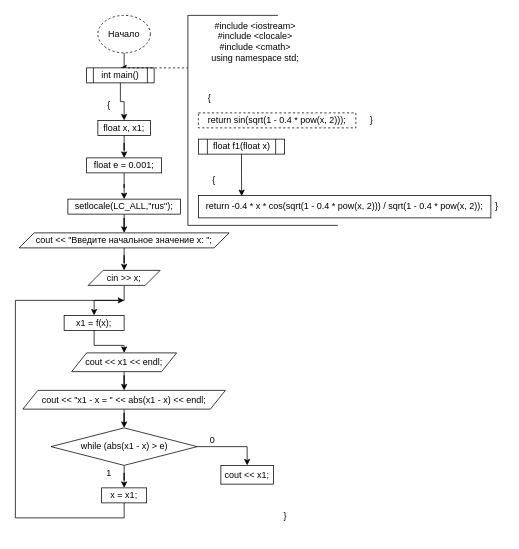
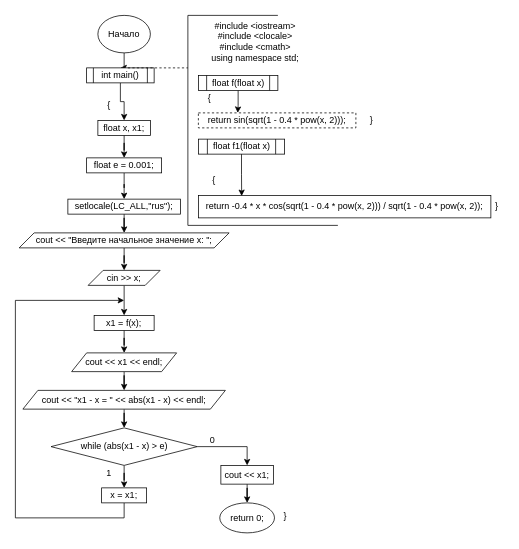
  <mxCell id="0" />
  <mxCell id="1" parent="0" />
  <mxCell id="2" style="edgeStyle=orthogonalEdgeStyle;rounded=0;orthogonalLoop=1;jettySize=auto;html=1;" edge="1" parent="1" source="3" target="19"><mxGeometry relative="1" as="geometry" /></mxCell>
- <mxCell id="3" value="Начало" style="ellipse;whiteSpace=wrap;html=1;dashed=1;" vertex="1" parent="1"><mxGeometry x="130" y="20" width="70" height="50" as="geometry" /></mxCell>
+ <mxCell id="3" value="Начало" style="ellipse;whiteSpace=wrap;html=1;" vertex="1" parent="1"><mxGeometry x="130" y="20" width="70" height="50" as="geometry" /></mxCell>
  <mxCell id="4" value="" style="endArrow=none;html=1;rounded=0;" edge="1" parent="1"><mxGeometry width="50" height="50" relative="1" as="geometry"><mxPoint x="250" y="300" as="sourcePoint" /><mxPoint x="450" y="300" as="targetPoint" /></mxGeometry></mxCell>
  <mxCell id="5" value="" style="endArrow=none;html=1;rounded=0;" edge="1" parent="1"><mxGeometry width="50" height="50" relative="1" as="geometry"><mxPoint x="250" y="20" as="sourcePoint" /><mxPoint x="370" y="20" as="targetPoint" /></mxGeometry></mxCell>
  <mxCell id="6" value="" style="endArrow=none;html=1;rounded=0;" edge="1" parent="1"><mxGeometry width="50" height="50" relative="1" as="geometry"><mxPoint x="250" y="300" as="sourcePoint" /><mxPoint x="250" y="20" as="targetPoint" /></mxGeometry></mxCell>
  <mxCell id="7" value="&lt;div&gt;#include &amp;lt;iostream&amp;gt;&lt;/div&gt;&lt;div&gt;#include &amp;lt;clocale&amp;gt;&lt;/div&gt;&lt;div&gt;#include &amp;lt;cmath&amp;gt;&lt;/div&gt;&lt;div&gt;using namespace std;&lt;/div&gt;" style="text;html=1;align=center;verticalAlign=middle;whiteSpace=wrap;rounded=0;" vertex="1" parent="1"><mxGeometry x="260" y="20" width="160" height="70" as="geometry" /></mxCell>
+ <mxCell id="8" style="edgeStyle=orthogonalEdgeStyle;rounded=0;orthogonalLoop=1;jettySize=auto;html=1;entryX=0.25;entryY=0;entryDx=0;entryDy=0;" edge="1" parent="1" source="9" target="11"><mxGeometry relative="1" as="geometry" /></mxCell>
+ <mxCell id="9" value="float f(float x)" style="shape=process;whiteSpace=wrap;html=1;backgroundOutline=1;" vertex="1" parent="1"><mxGeometry x="264" y="100" width="106" height="20" as="geometry" /></mxCell>
  <mxCell id="10" value="float f1(float x)" style="shape=process;whiteSpace=wrap;html=1;backgroundOutline=1;" vertex="1" parent="1"><mxGeometry x="264" y="185" width="115" height="20" as="geometry" /></mxCell>
  <mxCell id="11" value="return sin(sqrt(1 - 0.4 * pow(x, 2)));" style="rounded=0;whiteSpace=wrap;html=1;dashed=1;" vertex="1" parent="1"><mxGeometry x="264" y="150" width="210" height="20" as="geometry" /></mxCell>
  <mxCell id="12" value="return -0.4 * x * cos(sqrt(1 - 0.4 * pow(x, 2))) / sqrt(1 - 0.4 * pow(x, 2));" style="rounded=0;whiteSpace=wrap;html=1;" vertex="1" parent="1"><mxGeometry x="264" y="260" width="390" height="30" as="geometry" /></mxCell>
  <mxCell id="13" style="edgeStyle=orthogonalEdgeStyle;rounded=0;orthogonalLoop=1;jettySize=auto;html=1;entryX=0.148;entryY=0.028;entryDx=0;entryDy=0;entryPerimeter=0;" edge="1" parent="1" source="10" target="12"><mxGeometry relative="1" as="geometry" /></mxCell>
  <mxCell id="14" value="{" style="text;html=1;align=center;verticalAlign=middle;whiteSpace=wrap;rounded=0;" vertex="1" parent="1"><mxGeometry x="264" y="120" width="30" height="20" as="geometry" /></mxCell>
  <mxCell id="15" value="}" style="text;html=1;align=center;verticalAlign=middle;whiteSpace=wrap;rounded=0;" vertex="1" parent="1"><mxGeometry x="480" y="145" width="30" height="30" as="geometry" /></mxCell>
  <mxCell id="16" value="{" style="text;html=1;align=center;verticalAlign=middle;whiteSpace=wrap;rounded=0;" vertex="1" parent="1"><mxGeometry x="270" y="230" width="30" height="20" as="geometry" /></mxCell>
  <mxCell id="17" value="}" style="text;html=1;align=center;verticalAlign=middle;whiteSpace=wrap;rounded=0;" vertex="1" parent="1"><mxGeometry x="654" y="260" width="16" height="30" as="geometry" /></mxCell>
  <mxCell id="18" style="edgeStyle=orthogonalEdgeStyle;rounded=0;orthogonalLoop=1;jettySize=auto;html=1;entryX=0.5;entryY=0;entryDx=0;entryDy=0;" edge="1" parent="1" source="19" target="24"><mxGeometry relative="1" as="geometry" /></mxCell>
  <mxCell id="19" value="int main()" style="shape=process;whiteSpace=wrap;html=1;backgroundOutline=1;" vertex="1" parent="1"><mxGeometry x="115" y="90" width="90" height="20" as="geometry" /></mxCell>
  <mxCell id="20" value="" style="endArrow=none;dashed=1;html=1;rounded=0;" edge="1" parent="1"><mxGeometry width="50" height="50" relative="1" as="geometry"><mxPoint x="170" y="90" as="sourcePoint" /><mxPoint x="250" y="90" as="targetPoint" /></mxGeometry></mxCell>
  <mxCell id="21" style="edgeStyle=orthogonalEdgeStyle;rounded=0;orthogonalLoop=1;jettySize=auto;html=1;entryX=0.5;entryY=0;entryDx=0;entryDy=0;" edge="1" parent="1" source="22" target="26"><mxGeometry relative="1" as="geometry" /></mxCell>
  <mxCell id="22" value="float e = 0.001;" style="rounded=0;whiteSpace=wrap;html=1;" vertex="1" parent="1"><mxGeometry x="115" y="210" width="100" height="20" as="geometry" /></mxCell>
  <mxCell id="23" style="edgeStyle=orthogonalEdgeStyle;rounded=0;orthogonalLoop=1;jettySize=auto;html=1;" edge="1" parent="1" source="24" target="22"><mxGeometry relative="1" as="geometry" /></mxCell>
  <mxCell id="24" value="float x, x1;" style="rounded=0;whiteSpace=wrap;html=1;" vertex="1" parent="1"><mxGeometry x="130" y="160" width="70" height="20" as="geometry" /></mxCell>
  <mxCell id="25" style="edgeStyle=orthogonalEdgeStyle;rounded=0;orthogonalLoop=1;jettySize=auto;html=1;" edge="1" parent="1" source="26" target="30"><mxGeometry relative="1" as="geometry" /></mxCell>
  <mxCell id="26" value="setlocale(LC_ALL,&quot;rus&quot;);" style="rounded=0;whiteSpace=wrap;html=1;" vertex="1" parent="1"><mxGeometry x="90" y="265" width="150" height="20" as="geometry" /></mxCell>
  <mxCell id="27" style="edgeStyle=orthogonalEdgeStyle;rounded=0;orthogonalLoop=1;jettySize=auto;html=1;" edge="1" parent="1" source="28" target="32"><mxGeometry relative="1" as="geometry" /></mxCell>
  <mxCell id="28" value="cin &amp;gt;&amp;gt; x;" style="shape=parallelogram;perimeter=parallelogramPerimeter;whiteSpace=wrap;html=1;fixedSize=1;" vertex="1" parent="1"><mxGeometry x="117" y="360" width="96" height="20" as="geometry" /></mxCell>
  <mxCell id="29" style="edgeStyle=orthogonalEdgeStyle;rounded=0;orthogonalLoop=1;jettySize=auto;html=1;entryX=0.5;entryY=0;entryDx=0;entryDy=0;" edge="1" parent="1" source="30" target="28"><mxGeometry relative="1" as="geometry" /></mxCell>
  <mxCell id="30" value="cout &amp;lt;&amp;lt; &quot;Введите начальное значение x: &quot;;" style="shape=parallelogram;perimeter=parallelogramPerimeter;whiteSpace=wrap;html=1;fixedSize=1;" vertex="1" parent="1"><mxGeometry x="25" y="310" width="280" height="20" as="geometry" /></mxCell>
  <mxCell id="31" style="edgeStyle=orthogonalEdgeStyle;rounded=0;orthogonalLoop=1;jettySize=auto;html=1;" edge="1" parent="1" source="32" target="34"><mxGeometry relative="1" as="geometry" /></mxCell>
- <mxCell id="32" value="x1 = f(x);" style="rounded=0;whiteSpace=wrap;html=1;" vertex="1" parent="1"><mxGeometry x="85" y="420" width="80" height="20" as="geometry" /></mxCell>
+ <mxCell id="32" value="x1 = f(x);" style="rounded=0;whiteSpace=wrap;html=1;" vertex="1" parent="1"><mxGeometry x="125" y="420" width="80" height="20" as="geometry" /></mxCell>
  <mxCell id="33" style="edgeStyle=orthogonalEdgeStyle;rounded=0;orthogonalLoop=1;jettySize=auto;html=1;" edge="1" parent="1" source="34" target="36"><mxGeometry relative="1" as="geometry" /></mxCell>
  <mxCell id="34" value="cout &amp;lt;&amp;lt; x1 &amp;lt;&amp;lt; endl;" style="shape=parallelogram;perimeter=parallelogramPerimeter;whiteSpace=wrap;html=1;fixedSize=1;" vertex="1" parent="1"><mxGeometry x="95" y="470" width="140" height="25" as="geometry" /></mxCell>
  <mxCell id="35" style="edgeStyle=orthogonalEdgeStyle;rounded=0;orthogonalLoop=1;jettySize=auto;html=1;" edge="1" parent="1" source="36" target="39"><mxGeometry relative="1" as="geometry" /></mxCell>
  <mxCell id="36" value="cout &amp;lt;&amp;lt; &quot;x1 - x = &quot; &amp;lt;&amp;lt; abs(x1 - x) &amp;lt;&amp;lt; endl;" style="shape=parallelogram;perimeter=parallelogramPerimeter;whiteSpace=wrap;html=1;fixedSize=1;" vertex="1" parent="1"><mxGeometry x="30" y="520" width="270" height="25" as="geometry" /></mxCell>
  <mxCell id="37" style="edgeStyle=orthogonalEdgeStyle;rounded=0;orthogonalLoop=1;jettySize=auto;html=1;entryX=0.5;entryY=0;entryDx=0;entryDy=0;" edge="1" parent="1" source="39" target="42"><mxGeometry relative="1" as="geometry" /></mxCell>
  <mxCell id="38" style="edgeStyle=orthogonalEdgeStyle;rounded=0;orthogonalLoop=1;jettySize=auto;html=1;entryX=0.5;entryY=0;entryDx=0;entryDy=0;" edge="1" parent="1" source="39" target="45"><mxGeometry relative="1" as="geometry" /></mxCell>
  <mxCell id="39" value="while (abs(x1 - x) &amp;gt; e)" style="rhombus;whiteSpace=wrap;html=1;" vertex="1" parent="1"><mxGeometry x="67.5" y="570" width="195" height="50" as="geometry" /></mxCell>
  <mxCell id="40" value="{" style="text;html=1;align=center;verticalAlign=middle;whiteSpace=wrap;rounded=0;" vertex="1" parent="1"><mxGeometry x="130" y="130" width="30" height="20" as="geometry" /></mxCell>
  <mxCell id="41" style="edgeStyle=orthogonalEdgeStyle;rounded=0;orthogonalLoop=1;jettySize=auto;html=1;" edge="1" parent="1" source="42"><mxGeometry relative="1" as="geometry"><mxPoint x="165" y="400" as="targetPoint" /><Array as="points"><mxPoint x="165" y="690" /><mxPoint x="20" y="690" /><mxPoint x="20" y="400" /></Array></mxGeometry></mxCell>
  <mxCell id="42" value="x = x1;" style="rounded=0;whiteSpace=wrap;html=1;" vertex="1" parent="1"><mxGeometry x="135" y="650" width="60" height="20" as="geometry" /></mxCell>
  <mxCell id="43" value="1" style="text;html=1;align=center;verticalAlign=middle;whiteSpace=wrap;rounded=0;" vertex="1" parent="1"><mxGeometry x="132" y="620" width="26" height="20" as="geometry" /></mxCell>
+ <mxCell id="44" style="edgeStyle=orthogonalEdgeStyle;rounded=0;orthogonalLoop=1;jettySize=auto;html=1;entryX=0.5;entryY=0;entryDx=0;entryDy=0;" edge="1" parent="1" source="45" target="47"><mxGeometry relative="1" as="geometry" /></mxCell>
  <mxCell id="45" value="cout &amp;lt;&amp;lt; x1;" style="rounded=0;whiteSpace=wrap;html=1;" vertex="1" parent="1"><mxGeometry x="294" y="620" width="70" height="25" as="geometry" /></mxCell>
  <mxCell id="46" value="0" style="text;html=1;align=center;verticalAlign=middle;whiteSpace=wrap;rounded=0;" vertex="1" parent="1"><mxGeometry x="270" y="579.5" width="26" height="15" as="geometry" /></mxCell>
+ <mxCell id="47" value="return 0;" style="ellipse;whiteSpace=wrap;html=1;" vertex="1" parent="1"><mxGeometry x="292.5" y="670" width="73" height="40" as="geometry" /></mxCell>
  <mxCell id="48" value="}" style="text;html=1;align=center;verticalAlign=middle;whiteSpace=wrap;rounded=0;" vertex="1" parent="1"><mxGeometry x="370" y="675" width="20" height="25" as="geometry" /></mxCell>
